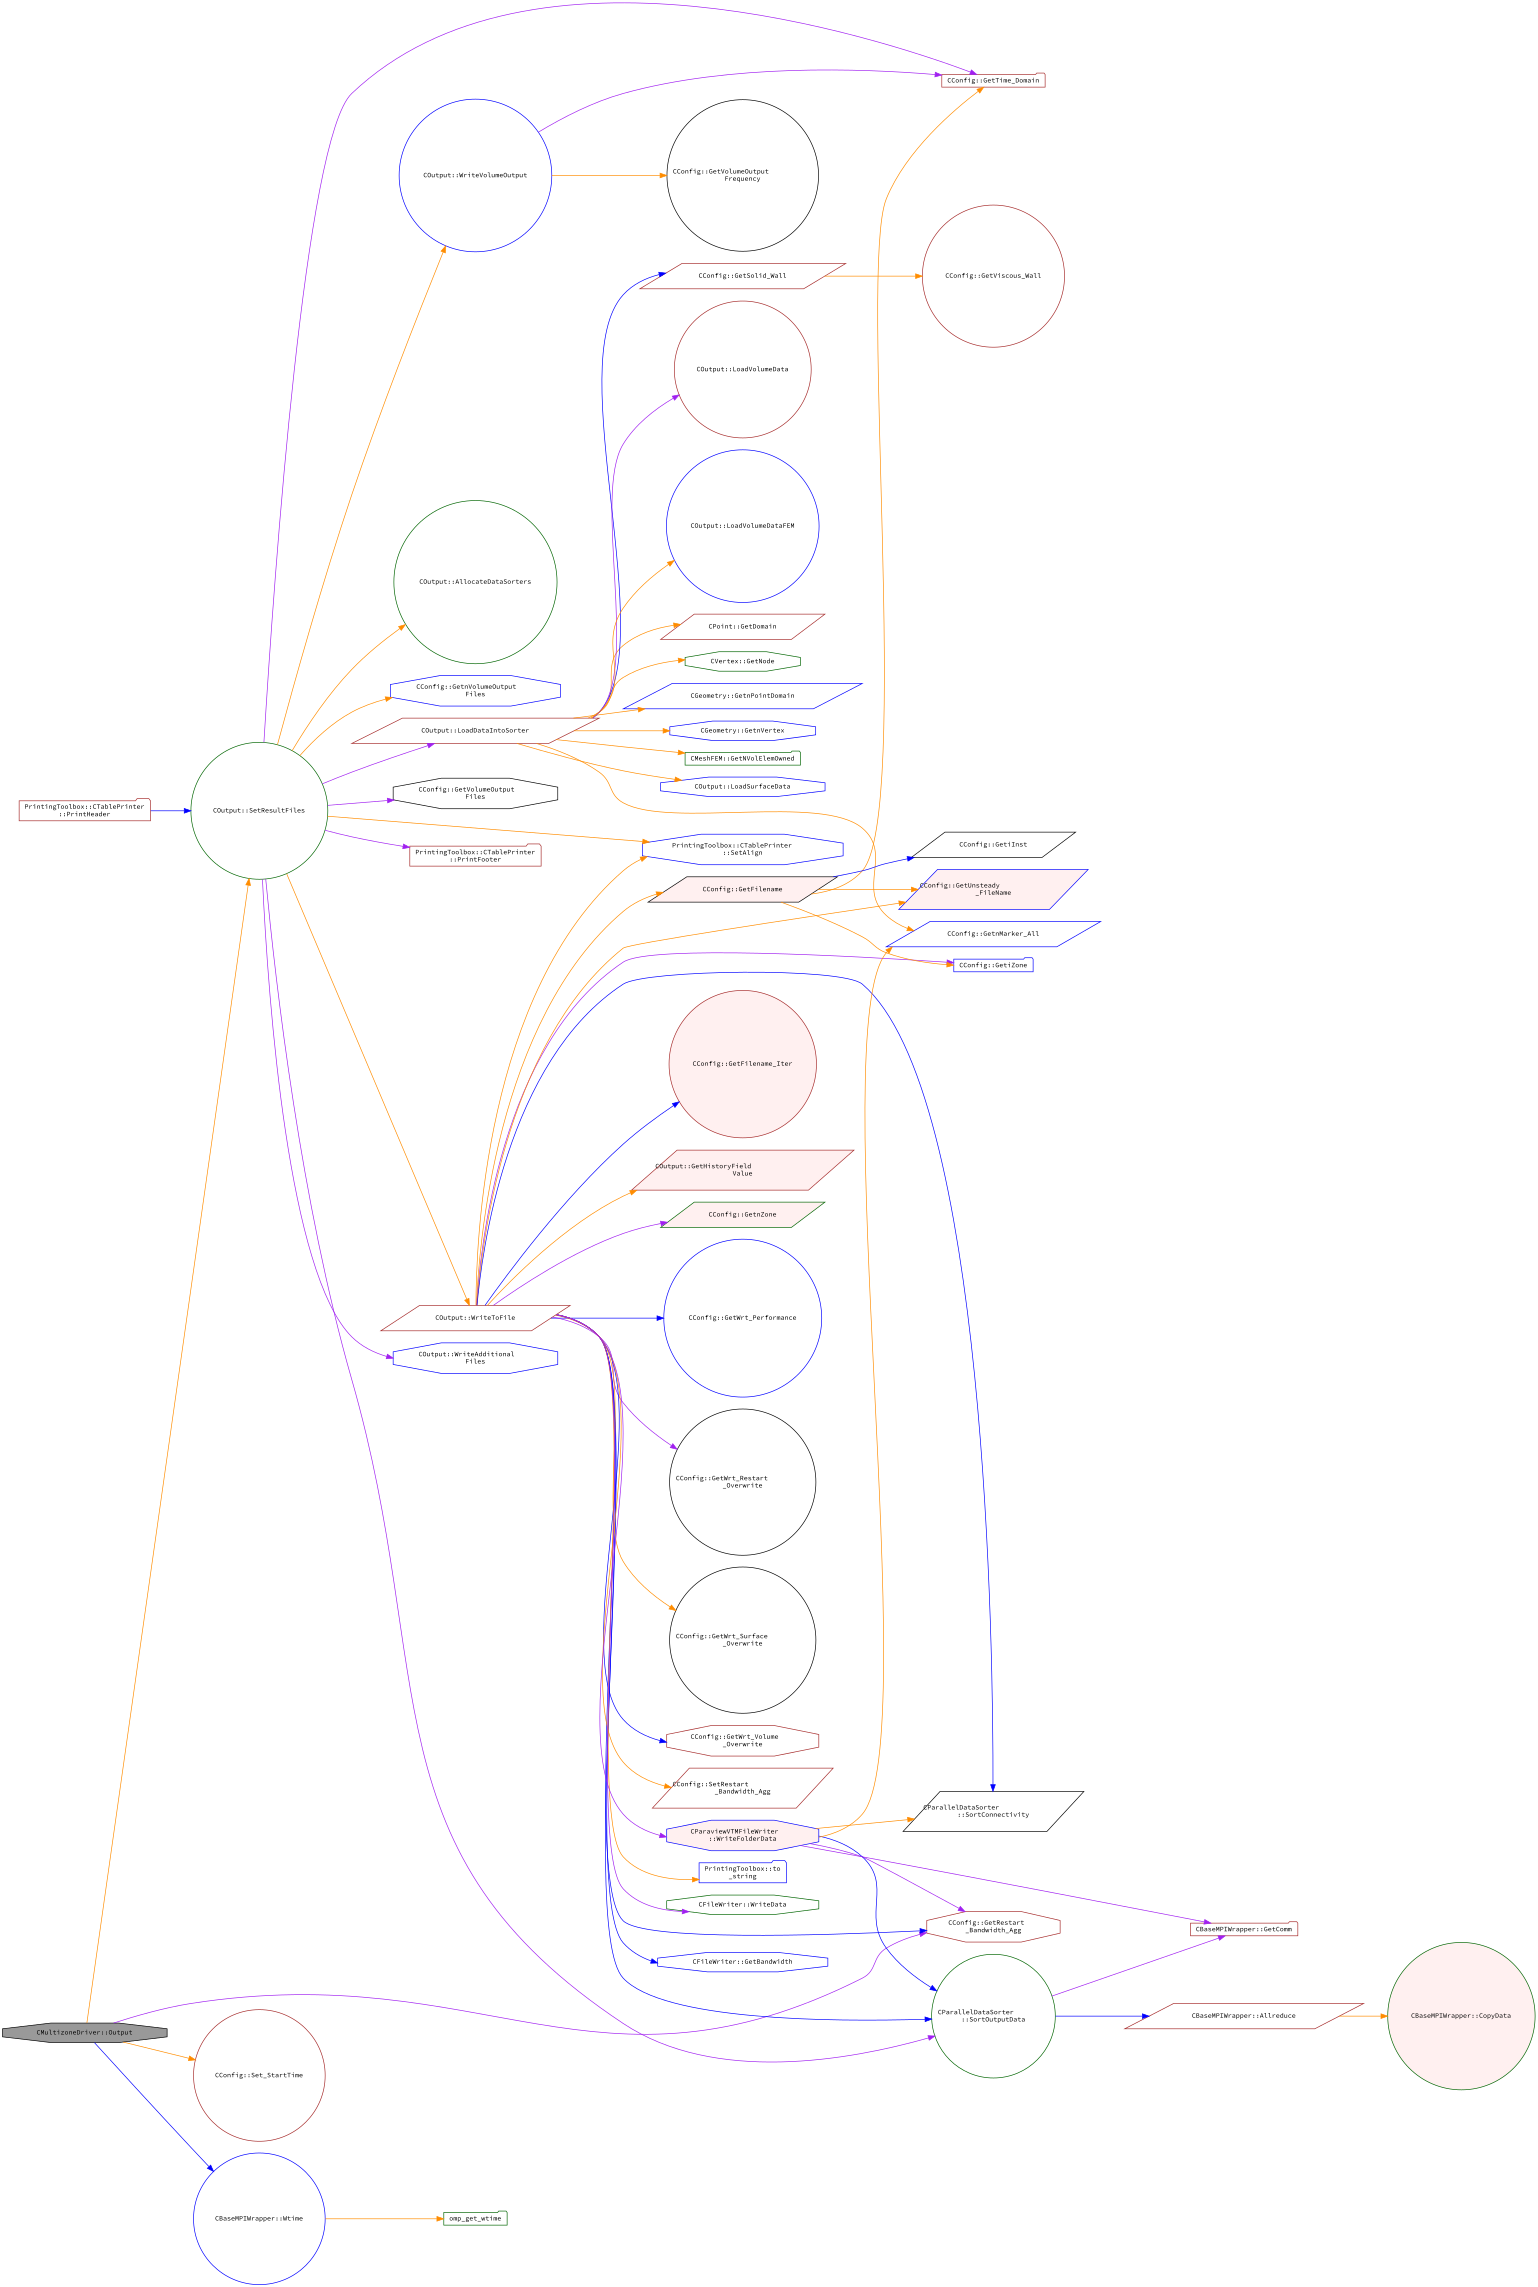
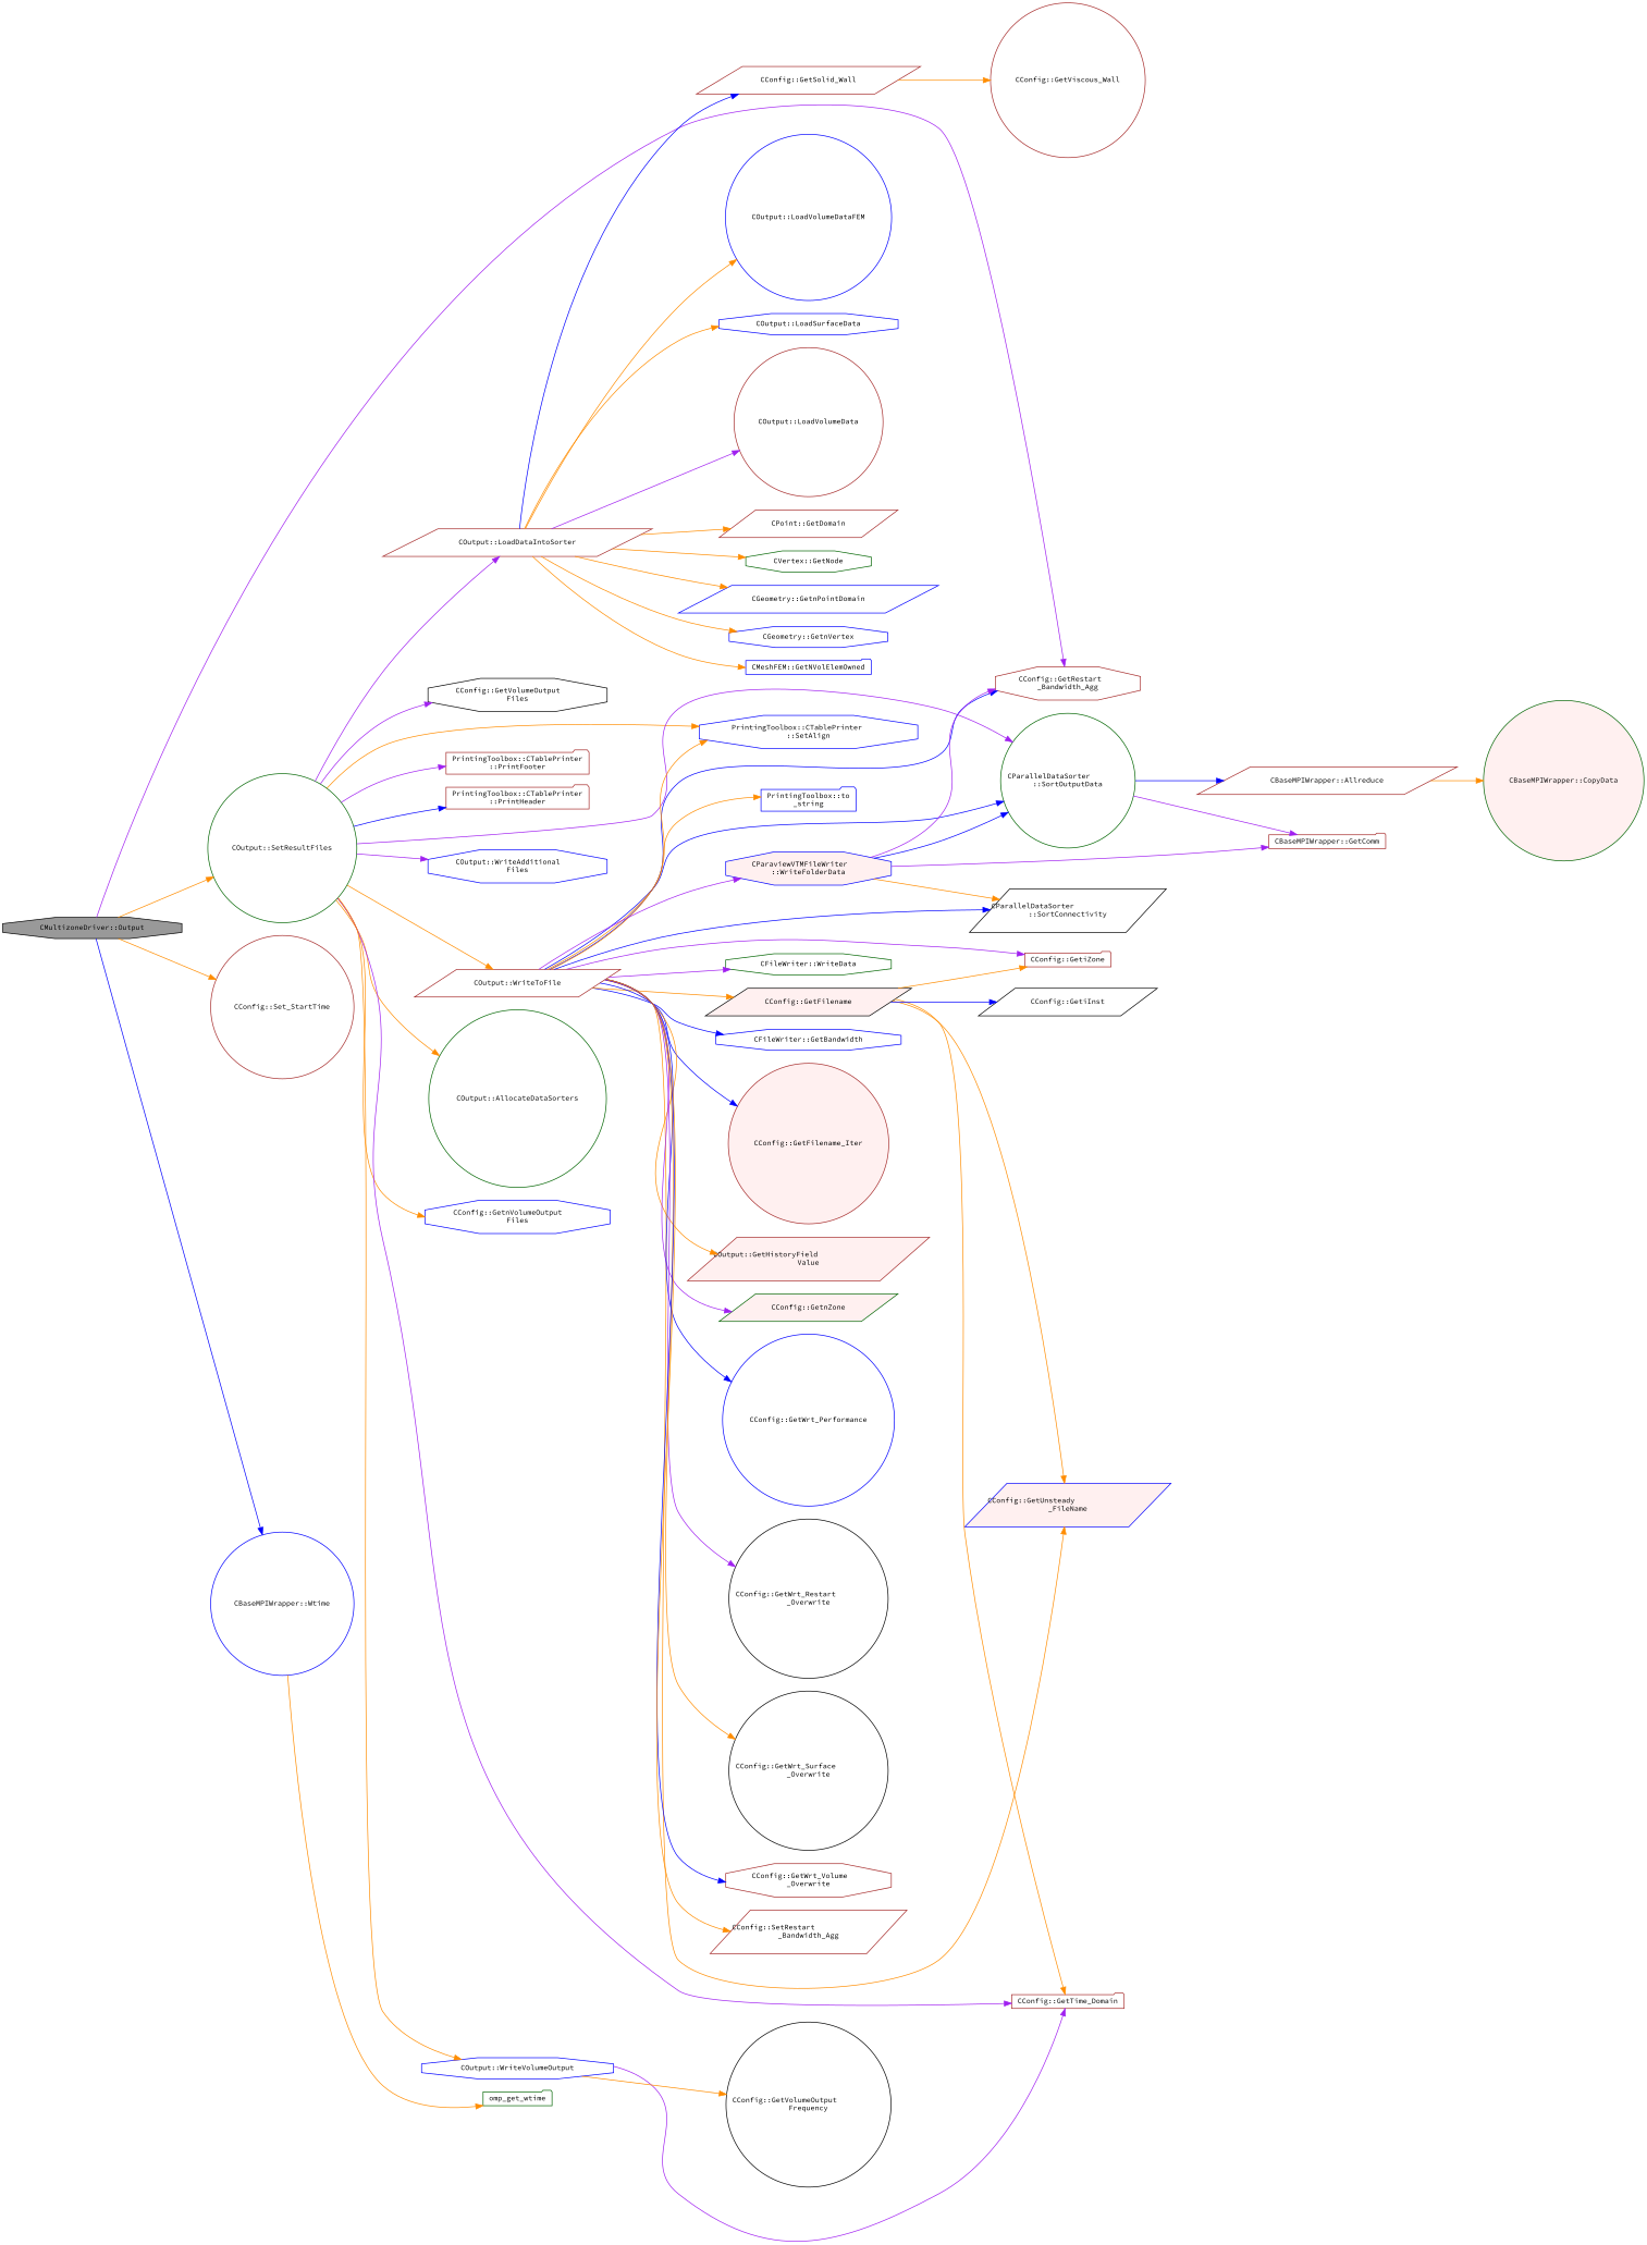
  digraph {
    fontname="Source Code Pro"
    rankdir=LR
    node [color=brown fillcolor=white fontname="Source Code Pro" fontsize=10 shape=circle style=filled]
    edge [color=darkorange fontname="Source Code Pro" fontsize=10 labelfontname=Helvetica labelfontsize=10 style=solid]
    n1 [color=black fillcolor=grey60 fontcolor=black height=0.2 label="CMultizoneDriver::Output" shape=octagon width=0.4]
    n2 [height=0.2 label="CConfig::GetRestart\l_Bandwidth_Agg" shape=octagon width=0.4]
    n3 [height=0.2 label="CConfig::Set_StartTime" width=0.4]
    n4 [color=darkgreen height=0.2 label="COutput::SetResultFiles" width=0.4]
    n5 [color=blue height=0.2 label="CBaseMPIWrapper::Wtime" width=0.4]
    n6 [color=darkgreen height=0.2 label="COutput::AllocateDataSorters" width=0.4]
    n7 [color=blue height=0.2 label="CConfig::GetnVolumeOutput\lFiles" shape=octagon width=0.4]
    n8 [height=0.2 label="CConfig::GetTime_Domain" shape=folder width=0.4]
    n9 [color=black height=0.2 label="CConfig::GetVolumeOutput\lFiles" shape=octagon width=0.4]
    n10 [height=0.2 label="COutput::LoadDataIntoSorter" shape=parallelogram width=0.4]
    n11 [height=0.2 label="PrintingToolbox::CTablePrinter\l::PrintFooter" shape=folder width=0.4]
    n12 [height=0.2 label="PrintingToolbox::CTablePrinter\l::PrintHeader" shape=folder width=0.4]
    n13 [color=blue height=0.2 label="PrintingToolbox::CTablePrinter\l::SetAlign" shape=octagon width=0.4]
    n14 [color=darkgreen height=0.2 label="CParallelDataSorter\l::SortOutputData" width=0.4]
    n15 [color=blue height=0.2 label="COutput::WriteAdditional\lFiles" shape=octagon width=0.4]
    n16 [height=0.2 label="COutput::WriteToFile" shape=parallelogram width=0.4]
-   n17 [color=blue height=0.2 label="COutput::WriteVolumeOutput" width=0.4]
+   n17 [color=blue height=0.2 label="COutput::WriteVolumeOutput" shape=octagon width=0.4]
    n18 [color=darkgreen height=0.2 label=omp_get_wtime shape=folder width=0.4]
    n19 [height=0.2 label="CPoint::GetDomain" shape=parallelogram width=0.4]
-   n20 [color=blue height=0.2 label="CConfig::GetnMarker_All" shape=parallelogram width=0.4]
    n21 [color=darkgreen height=0.2 label="CVertex::GetNode" shape=octagon width=0.4]
    n22 [color=blue height=0.2 label="CGeometry::GetnPointDomain" shape=parallelogram width=0.4]
    n23 [color=blue height=0.2 label="CGeometry::GetnVertex" shape=octagon width=0.4]
-   n24 [color=darkgreen height=0.2 label="CMeshFEM::GetNVolElemOwned" shape=folder width=0.4]
+   n24 [color=blue height=0.2 label="CMeshFEM::GetNVolElemOwned" shape=folder width=0.4]
    n25 [height=0.2 label="CConfig::GetSolid_Wall" shape=parallelogram width=0.4]
    n26 [color=blue height=0.2 label="COutput::LoadSurfaceData" shape=octagon width=0.4]
    n27 [height=0.2 label="COutput::LoadVolumeData" width=0.4]
    n28 [color=blue height=0.2 label="COutput::LoadVolumeDataFEM" width=0.4]
    n29 [height=0.2 label="CBaseMPIWrapper::Allreduce" shape=parallelogram width=0.4]
    n30 [height=0.2 label="CBaseMPIWrapper::GetComm" shape=folder width=0.4]
    n31 [color=blue height=0.2 label="CFileWriter::GetBandwidth" shape=octagon width=0.4]
    n32 [color=black fillcolor="#FFF0F0" height=0.2 label="CConfig::GetFilename" shape=parallelogram width=0.4]
-   n33 [color=blue height=0.2 label="CConfig::GetiZone" shape=folder width=0.4]
+   n33 [height=0.2 label="CConfig::GetiZone" shape=folder width=0.4]
    n34 [color=blue fillcolor="#FFF0F0" height=0.2 label="CConfig::GetUnsteady\l_FileName" shape=parallelogram width=0.4]
    n35 [fillcolor="#FFF0F0" height=0.2 label="CConfig::GetFilename_Iter" width=0.4]
    n36 [fillcolor="#FFF0F0" height=0.2 label="COutput::GetHistoryField\lValue" shape=parallelogram width=0.4]
    n37 [color=darkgreen fillcolor="#FFF0F0" height=0.2 label="CConfig::GetnZone" shape=parallelogram width=0.4]
    n38 [color=blue height=0.2 label="CConfig::GetWrt_Performance" width=0.4]
    n39 [color=black height=0.2 label="CConfig::GetWrt_Restart\l_Overwrite" width=0.4]
    n40 [color=black height=0.2 label="CConfig::GetWrt_Surface\l_Overwrite" width=0.4]
    n41 [height=0.2 label="CConfig::GetWrt_Volume\l_Overwrite" shape=octagon width=0.4]
    n42 [height=0.2 label="CConfig::SetRestart\l_Bandwidth_Agg" shape=parallelogram width=0.4]
    n43 [color=black height=0.2 label="CParallelDataSorter\l::SortConnectivity" shape=parallelogram width=0.4]
    n44 [color=blue height=0.2 label="PrintingToolbox::to\l_string" shape=folder width=0.4]
    n45 [color=darkgreen height=0.2 label="CFileWriter::WriteData" shape=octagon width=0.4]
    n46 [color=blue fillcolor="#FFF0F0" height=0.2 label="CParaviewVTMFileWriter\l::WriteFolderData" shape=octagon width=0.4]
    n47 [color=black height=0.2 label="CConfig::GetVolumeOutput\lFrequency" width=0.4]
    n48 [height=0.2 label="CConfig::GetViscous_Wall" width=0.4]
    n49 [color=darkgreen fillcolor="#FFF0F0" height=0.2 label="CBaseMPIWrapper::CopyData" width=0.4]
    n50 [color=black height=0.2 label="CConfig::GetiInst" shape=parallelogram width=0.4]
    n1 -> n2 [color=purple]
    n1 -> n3
    n1 -> n4
    n1 -> n5 [color=blue]
    n4 -> n6
    n4 -> n7
    n4 -> n8 [color=purple]
    n4 -> n9 [color=purple]
    n4 -> n10 [color=purple]
    n4 -> n11 [color=purple]
-   n12 -> n4 [color=blue]
+   n4 -> n12 [color=blue]
    n4 -> n13
    n4 -> n14 [color=purple]
    n4 -> n15 [color=purple]
    n4 -> n16
    n4 -> n17
    n5 -> n18
    n10 -> n19
-   n10 -> n20
    n10 -> n21
    n10 -> n22
    n10 -> n23
    n10 -> n24
    n10 -> n25 [color=blue]
    n10 -> n26
    n10 -> n27 [color=purple]
    n10 -> n28
    n14 -> n29 [color=blue]
    n14 -> n30 [color=purple]
    n16 -> n2 [color=blue]
    n16 -> n13
    n16 -> n14 [color=blue]
    n16 -> n31 [color=blue]
    n16 -> n32
    n16 -> n33 [color=purple]
    n16 -> n34
    n16 -> n35 [color=blue]
    n16 -> n36
    n16 -> n37 [color=purple]
    n16 -> n38 [color=blue]
    n16 -> n39 [color=purple]
    n16 -> n40
    n16 -> n41 [color=blue]
    n16 -> n42
    n16 -> n43 [color=blue]
    n16 -> n44
    n16 -> n45 [color=purple]
    n16 -> n46 [color=purple]
    n17 -> n8 [color=purple]
    n17 -> n47
    n25 -> n48
    n29 -> n49
    n32 -> n8
    n32 -> n33
    n32 -> n34
    n32 -> n50 [color=blue]
    n46 -> n2 [color=purple]
    n46 -> n14 [color=blue]
-   n46 -> n20
    n46 -> n30 [color=purple]
    n46 -> n43
  }
